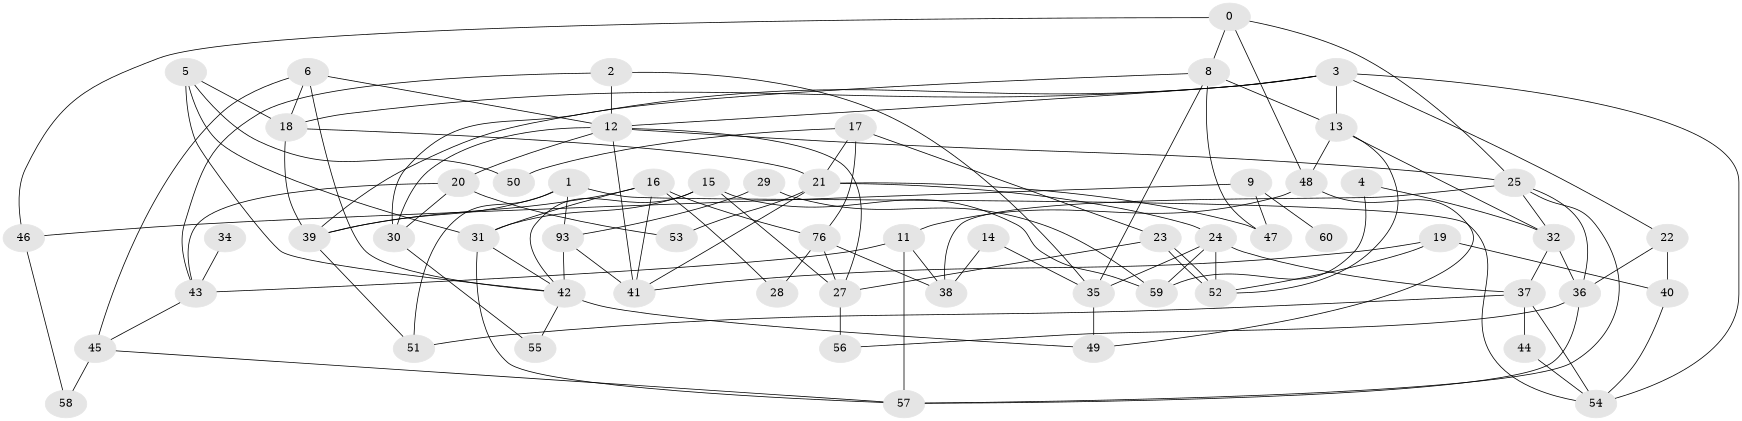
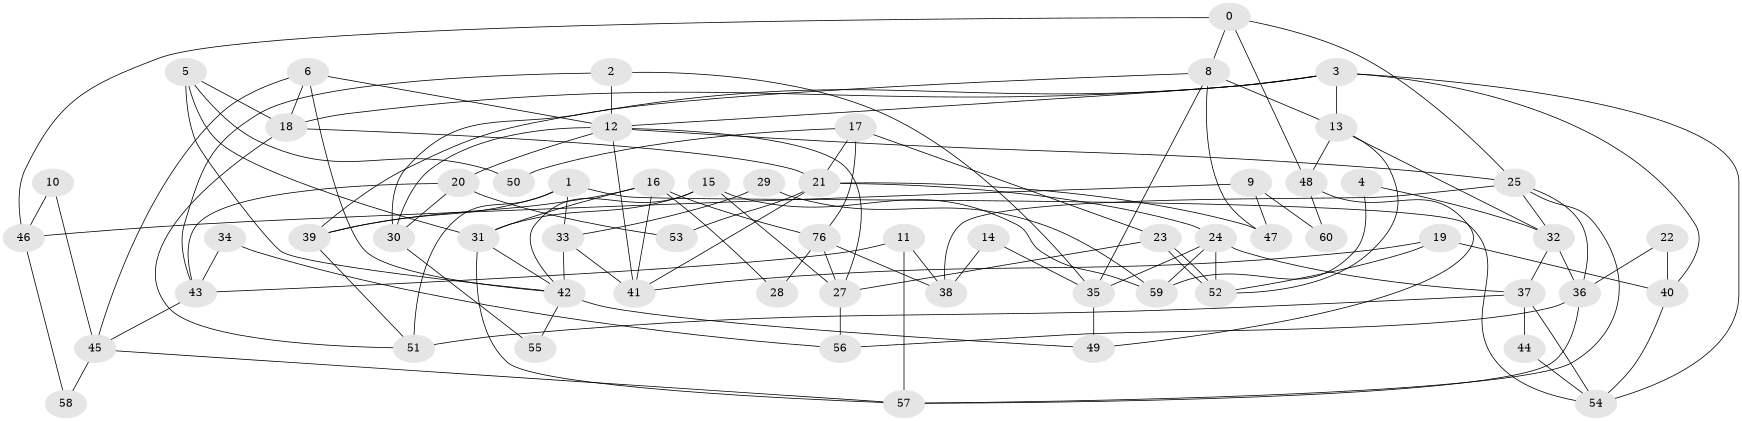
  graph {
    node [color=gray90 style=filled]
    1
-   33 [label=93]
+   33
    39
    51
    54
    42
    41
    2
    12
    35
    43
    25
    30
    20
    27
    49
    45
    3
    13
    18
    22
    32
    48
    52
    21
    40
    36
    4
    59
    37
    5
    31
    50
    57
    55
    6
    58
    n38 [label=0]
    8
    46
    47
    38
    60
    9
+   10
    11
    53
    56
    14
    15
    16
    n52 [label=76]
    28
    17
    23
    24
    19
    44
    29
    34
    1 -- 33
    1 -- 39
    1 -- 51
    1 -- 54
    33 -- 42
    33 -- 41
    39 -- 51
    42 -- 49
    42 -- 55
    2 -- 12
    2 -- 35
    2 -- 43
    12 -- 41
    12 -- 25
    12 -- 30
    12 -- 20
    12 -- 27
    35 -- 49
    43 -- 45
    25 -- 32
    25 -- 36
    25 -- 57
    25 -- 38
    30 -- 55
    20 -- 43
    20 -- 30
    20 -- 53
    27 -- 56
    45 -- 57
    45 -- 58
    3 -- 39
    3 -- 54
    3 -- 12
    3 -- 13
    3 -- 18
-   3 -- 22
+   3 -- 40
    13 -- 32
    13 -- 48
    13 -- 52
-   18 -- 39
+   18 -- 51
    18 -- 21
    22 -- 40
    22 -- 36
    32 -- 36
    32 -- 37
    48 -- 49
-   48 -- 11
+   48 -- 60
    21 -- 41
    21 -- 47
    21 -- 53
    21 -- 24
    40 -- 54
    36 -- 57
    36 -- 56
    4 -- 32
    4 -- 59
    37 -- 51
    37 -- 54
    37 -- 44
    5 -- 42
    5 -- 18
    5 -- 31
    5 -- 50
    31 -- 42
    31 -- 57
    6 -- 42
    6 -- 12
    6 -- 45
    6 -- 18
    n38 -- 25
    n38 -- 48
    n38 -- 8
    n38 -- 46
    8 -- 35
    8 -- 30
    8 -- 13
    8 -- 47
    46 -- 58
    9 -- 46
    9 -- 47
    9 -- 60
+   10 -- 45
+   10 -- 46
    11 -- 43
    11 -- 57
    11 -- 38
    14 -- 35
    14 -- 38
    15 -- 42
    15 -- 27
    15 -- 59
    15 -- 31
    16 -- 39
    16 -- 41
    16 -- 31
    16 -- n52
    16 -- 28
    n52 -- 27
    n52 -- 38
    n52 -- 28
    17 -- 21
    17 -- 50
    17 -- n52
    17 -- 23
    23 -- 27
    23 -- 52
    23 -- 52
    24 -- 35
    24 -- 52
    24 -- 59
    24 -- 37
    19 -- 41
    19 -- 52
    19 -- 40
    44 -- 54
    29 -- 33
    29 -- 59
    34 -- 43
+   34 -- 56
  }
